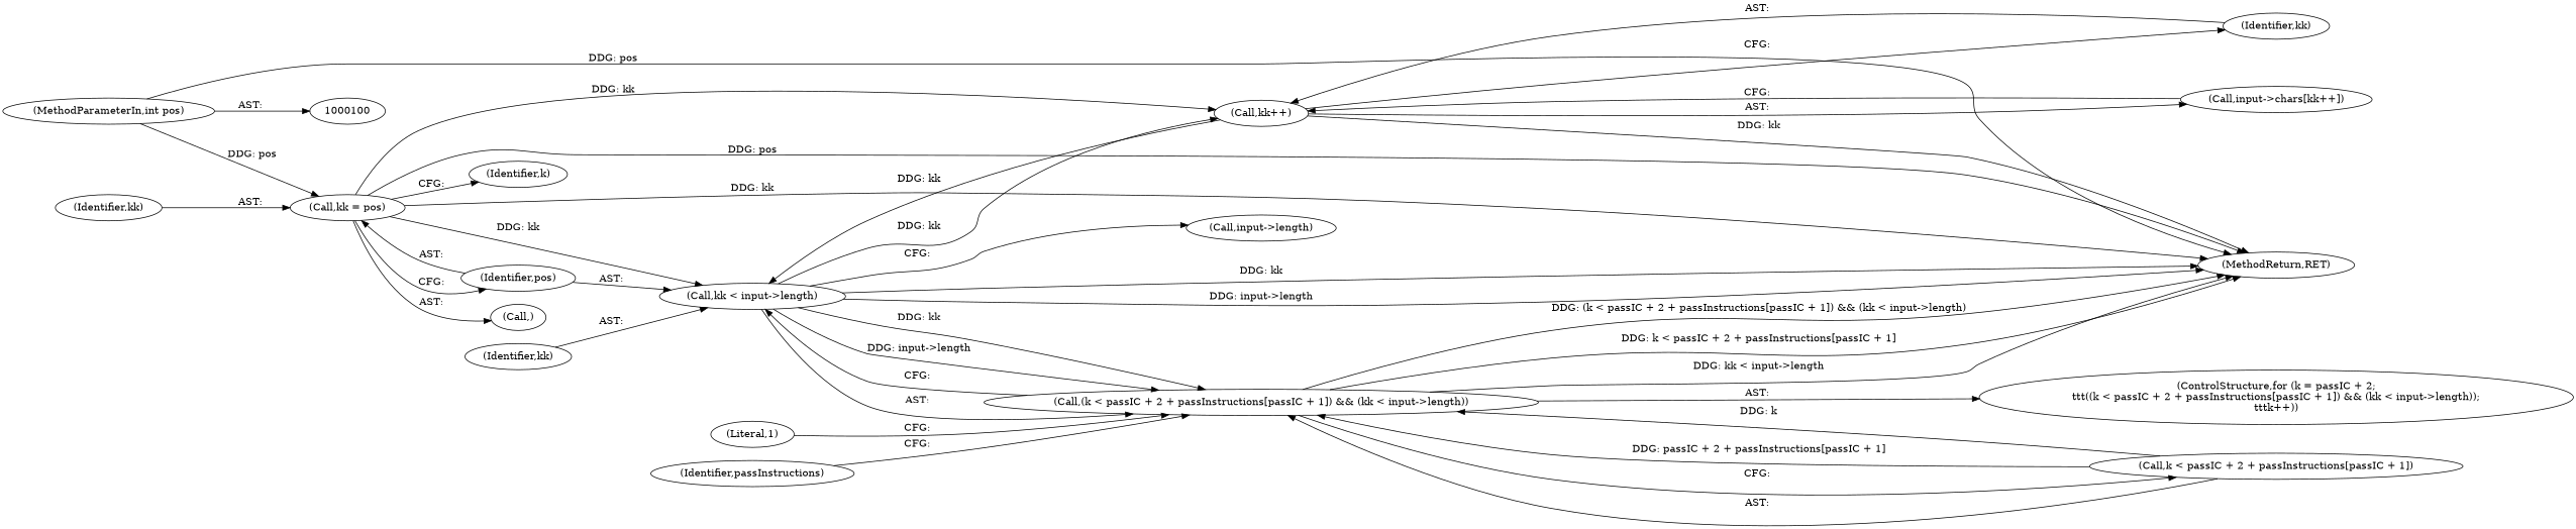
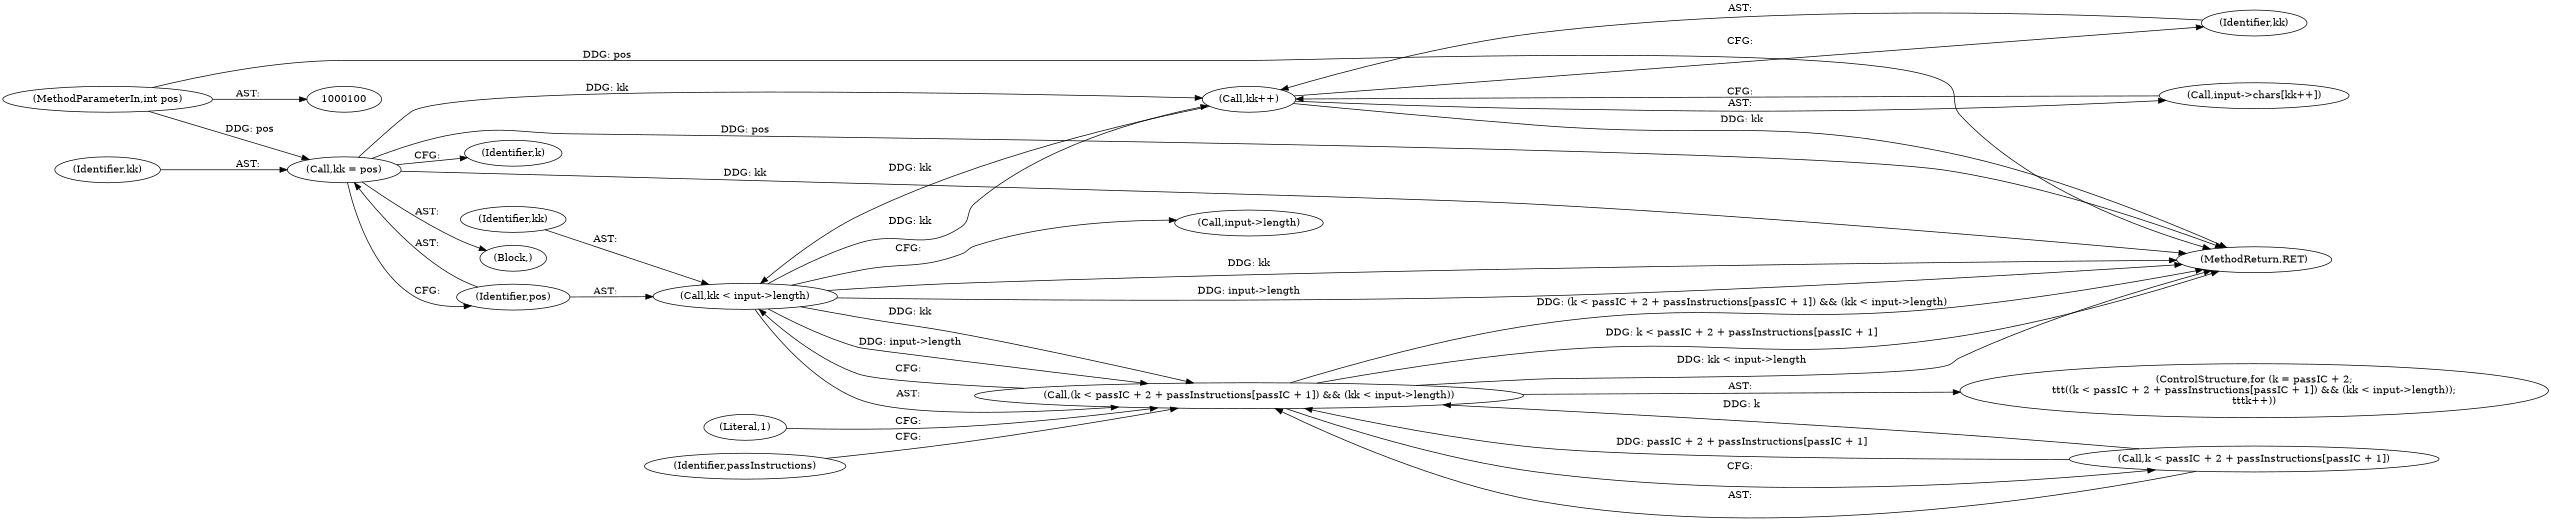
  digraph {
    rankdir=LR
    n1 [label="(Call,kk < input->length)"]
    n2 [label="(Call,kk++)"]
    n3 [label="(Call,(k < passIC + 2 + passInstructions[passIC + 1]) && (kk < input->length))"]
    n4 [label="(Call,input->length)"]
    n5 [label="(MethodReturn,RET)"]
    n6 [label="(Call,input->chars[kk++])"]
    n7 [label="(Identifier,kk)"]
    n8 [label="(ControlStructure,for (k = passIC + 2;\n\t\t\t((k < passIC + 2 + passInstructions[passIC + 1]) && (kk < input->length));\n\t\t\tk++))"]
    n9 [label="(Call,k < passIC + 2 + passInstructions[passIC + 1])"]
    n10 [label="(Call,kk = pos)"]
    n11 [label="(Identifier,pos)"]
-   n12 [label="(Call,)"]
+   n12 [label="(Block,)"]
    n13 [label="(Identifier,k)"]
    n14 [label="(MethodParameterIn,int pos)"]
    1000100
    n16 [label="(Identifier,kk)"]
    n17 [label="(Identifier,passInstructions)"]
    n18 [label="(Literal,1)"]
    n19 [label="(Identifier,kk)"]
    n1 -> n2 [label="DDG: kk"]
    n1 -> n3 [label="AST: "]
    n1 -> n3 [label="DDG: kk"]
    n1 -> n3 [label="DDG: input->length"]
    n1 -> n4 [label="CFG: "]
    n1 -> n5 [label="DDG: kk"]
    n1 -> n5 [label="DDG: input->length"]
    n2 -> n1 [label="DDG: kk"]
    n2 -> n5 [label="DDG: kk"]
    n2 -> n6 [label="AST: "]
    n2 -> n7 [label="CFG: "]
    n3 -> n1 [label="CFG: "]
    n3 -> n5 [label="DDG: (k < passIC + 2 + passInstructions[passIC + 1]) && (kk < input->length)"]
    n3 -> n5 [label="DDG: k < passIC + 2 + passInstructions[passIC + 1]"]
    n3 -> n5 [label="DDG: kk < input->length"]
    n3 -> n8 [label="AST: "]
    n3 -> n9 [label="CFG: "]
    n6 -> n2 [label="CFG: "]
    n7 -> n2 [label="AST: "]
    n9 -> n3 [label="AST: "]
    n9 -> n3 [label="DDG: k"]
    n9 -> n3 [label="DDG: passIC + 2 + passInstructions[passIC + 1]"]
-   n10 -> n1 [label="DDG: kk"]
    n10 -> n2 [label="DDG: kk"]
    n10 -> n5 [label="DDG: pos"]
    n10 -> n5 [label="DDG: kk"]
    n10 -> n11 [label="CFG: "]
    n10 -> n12 [label="AST: "]
    n10 -> n13 [label="CFG: "]
    n11 -> n1 [label="AST: "]
    n11 -> n10 [label="AST: "]
    n14 -> n5 [label="DDG: pos"]
    n14 -> n10 [label="DDG: pos"]
    n14 -> 1000100 [label="AST: "]
    n16 -> n10 [label="AST: "]
    n17 -> n3 [label="CFG: "]
    n18 -> n3 [label="CFG: "]
    n19 -> n1 [label="AST: "]
  }
